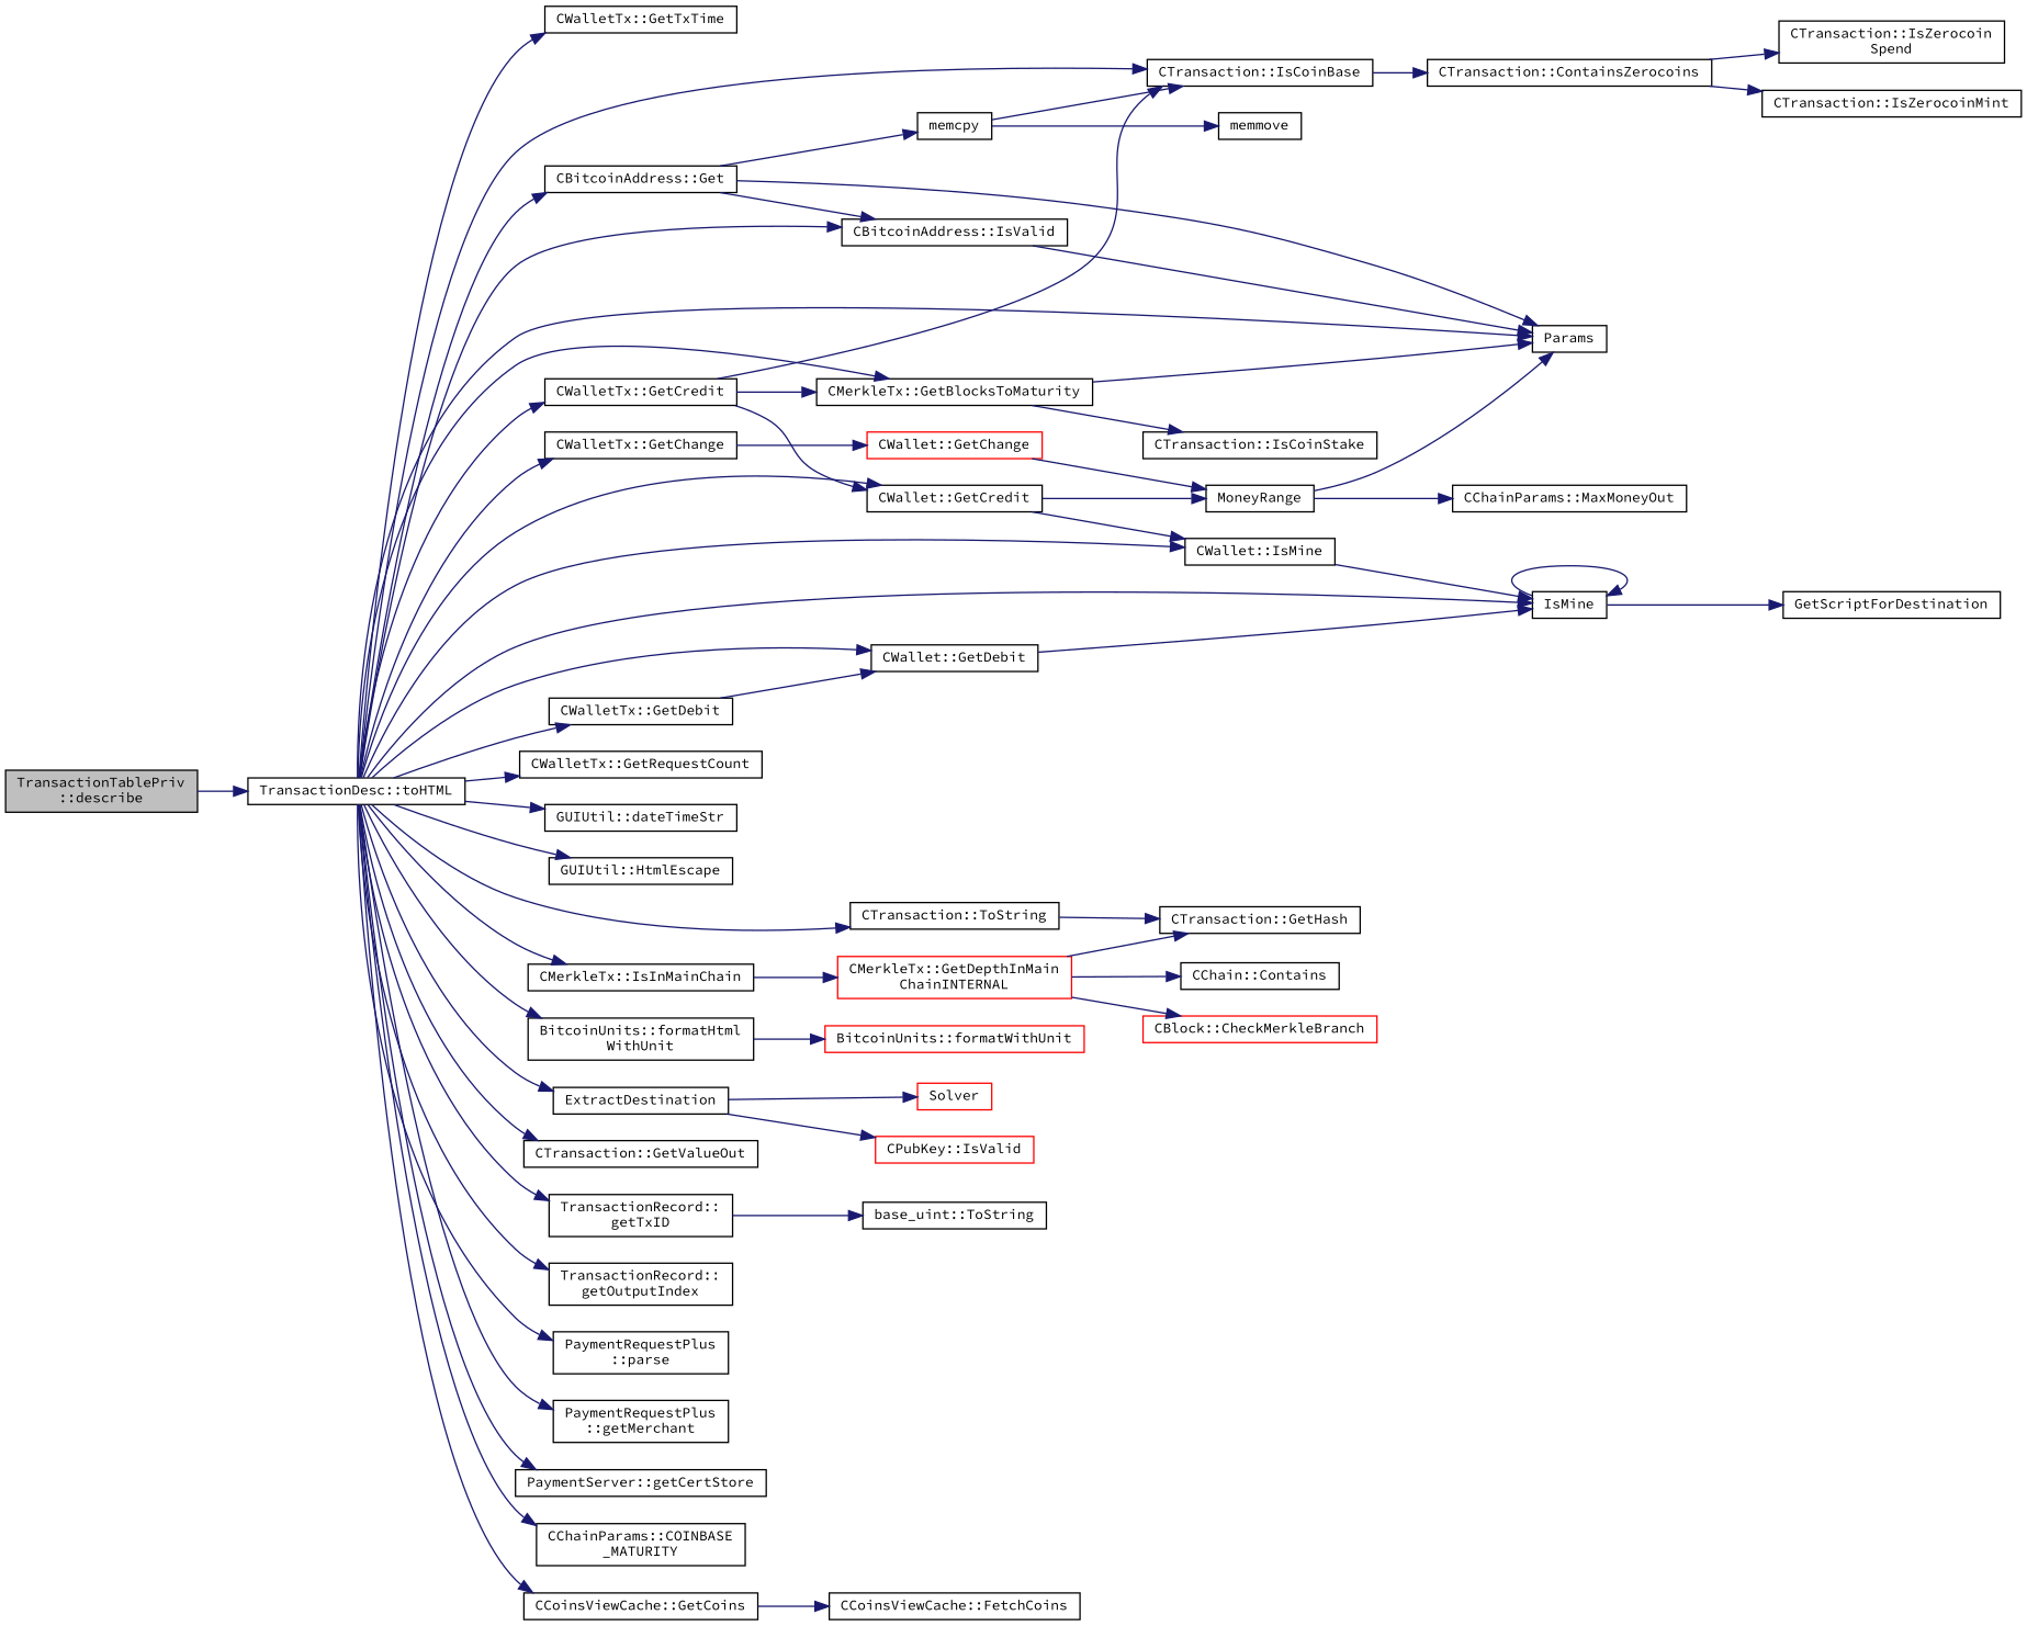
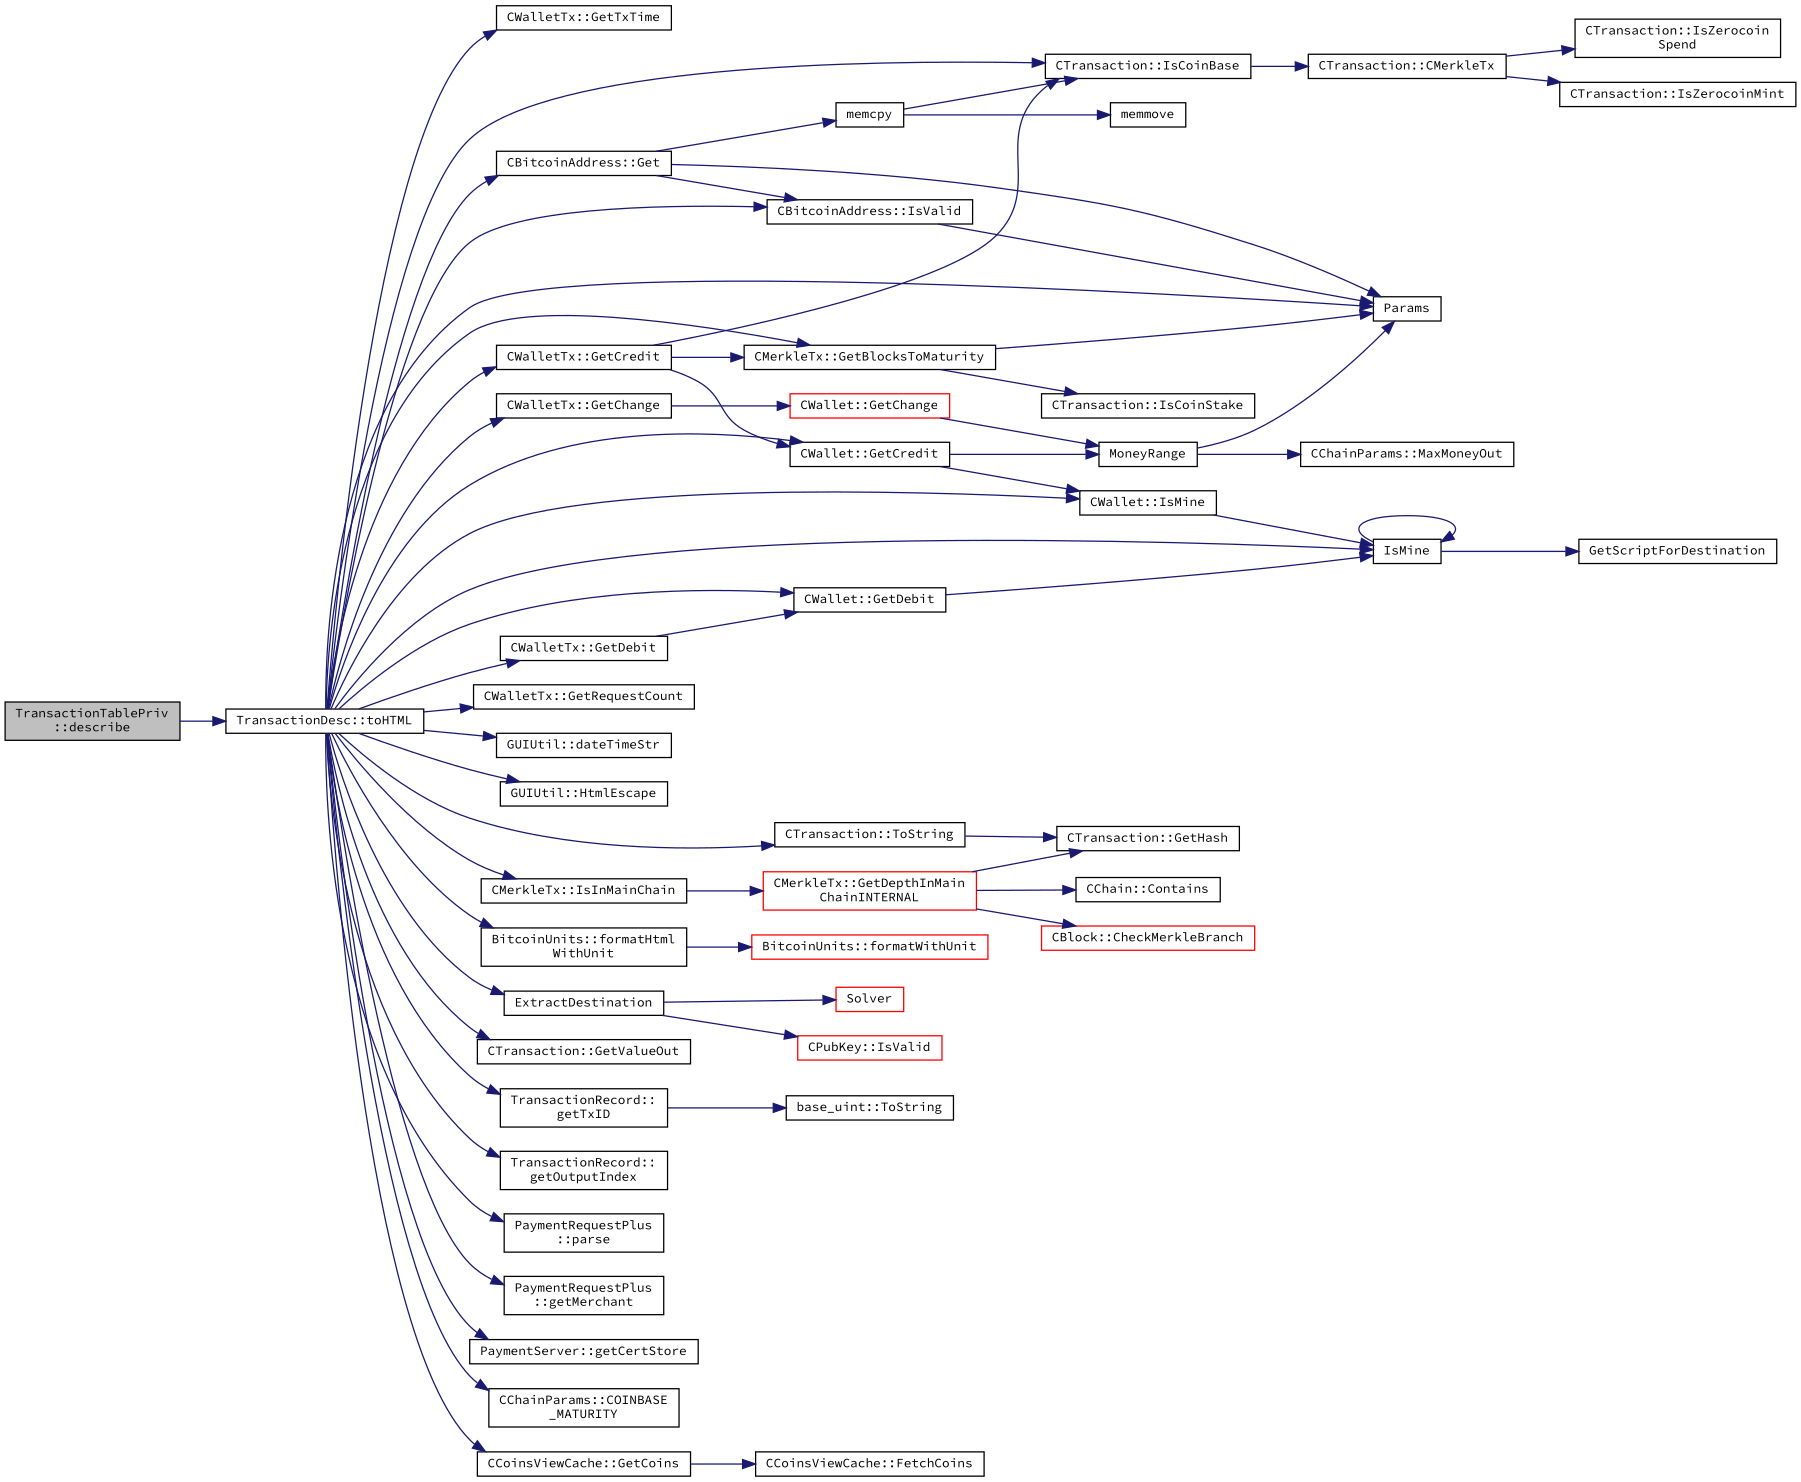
  digraph {
    fontname="Source Code Pro"
    rankdir=LR
    node [color=black fillcolor=white fontname="Source Code Pro" fontsize=10 shape=record style=filled]
    edge [color=midnightblue fontname="Source Code Pro" fontsize=10 labelfontname=Helvetica labelfontsize=10 style=solid]
    n1 [fillcolor=grey75 fontcolor=black height=0.2 label="TransactionTablePriv\l::describe" width=0.4]
    n2 [height=0.2 label="TransactionDesc::toHTML" width=0.4]
    n3 [height=0.2 label="CWalletTx::GetTxTime" width=0.4]
    n4 [height=0.2 label="CWalletTx::GetCredit" width=0.4]
    n5 [height=0.2 label="CTransaction::IsCoinBase" width=0.4]
    n6 [height=0.2 label="CMerkleTx::GetBlocksToMaturity" width=0.4]
    n7 [height=0.2 label=Params width=0.4]
    n8 [height=0.2 label="CWallet::GetCredit" width=0.4]
    n9 [height=0.2 label="CWallet::IsMine" width=0.4]
    n10 [height=0.2 label=IsMine width=0.4]
    n11 [height=0.2 label="CWalletTx::GetDebit" width=0.4]
    n12 [height=0.2 label="CWallet::GetDebit" width=0.4]
    n13 [height=0.2 label="CWalletTx::GetRequestCount" width=0.4]
    n14 [height=0.2 label="GUIUtil::dateTimeStr" width=0.4]
    n15 [height=0.2 label="GUIUtil::HtmlEscape" width=0.4]
    n16 [height=0.2 label="CBitcoinAddress::IsValid" width=0.4]
    n17 [height=0.2 label="CBitcoinAddress::Get" width=0.4]
    n18 [height=0.2 label="CMerkleTx::IsInMainChain" width=0.4]
    n19 [height=0.2 label="BitcoinUnits::formatHtml\lWithUnit" width=0.4]
    n20 [height=0.2 label=ExtractDestination width=0.4]
    n21 [height=0.2 label="CWalletTx::GetChange" width=0.4]
    n22 [height=0.2 label="CTransaction::GetValueOut" width=0.4]
    n23 [height=0.2 label="TransactionRecord::\lgetTxID" width=0.4]
    n24 [height=0.2 label="TransactionRecord::\lgetOutputIndex" width=0.4]
    n25 [height=0.2 label="PaymentRequestPlus\l::parse" width=0.4]
    n26 [height=0.2 label="PaymentRequestPlus\l::getMerchant" width=0.4]
    n27 [height=0.2 label="PaymentServer::getCertStore" width=0.4]
    n28 [height=0.2 label="CChainParams::COINBASE\l_MATURITY" width=0.4]
    n29 [height=0.2 label="CTransaction::ToString" width=0.4]
    n30 [height=0.2 label="CCoinsViewCache::GetCoins" width=0.4]
-   n31 [height=0.2 label="CTransaction::ContainsZerocoins" width=0.4]
+   n31 [height=0.2 label="CTransaction::CMerkleTx" width=0.4]
    n32 [height=0.2 label="CTransaction::IsCoinStake" width=0.4]
    n33 [height=0.2 label=MoneyRange width=0.4]
    n34 [height=0.2 label=GetScriptForDestination width=0.4]
    n35 [height=0.2 label=memcpy width=0.4]
    n36 [color=red height=0.2 label="CMerkleTx::GetDepthInMain\lChainINTERNAL" width=0.4]
    n37 [color=red height=0.2 label="BitcoinUnits::formatWithUnit" width=0.4]
    n38 [color=red height=0.2 label=Solver width=0.4]
    n39 [color=red height=0.2 label="CPubKey::IsValid" width=0.4]
    n40 [color=red height=0.2 label="CWallet::GetChange" width=0.4]
    n41 [height=0.2 label="base_uint::ToString" width=0.4]
    n42 [height=0.2 label="CTransaction::GetHash" width=0.4]
    n43 [height=0.2 label="CCoinsViewCache::FetchCoins" width=0.4]
    n44 [height=0.2 label="CTransaction::IsZerocoin\lSpend" width=0.4]
    n45 [height=0.2 label="CTransaction::IsZerocoinMint" width=0.4]
    n46 [height=0.2 label="CChainParams::MaxMoneyOut" width=0.4]
    n47 [height=0.2 label=memmove width=0.4]
    n48 [height=0.2 label="CChain::Contains" width=0.4]
    n49 [color=red height=0.2 label="CBlock::CheckMerkleBranch" width=0.4]
    n1 -> n2
    n2 -> n3
    n2 -> n4
    n2 -> n5
    n2 -> n6
    n2 -> n7
    n2 -> n8
    n2 -> n9
    n2 -> n10
    n2 -> n11
    n2 -> n12
    n2 -> n13
    n2 -> n14
    n2 -> n15
    n2 -> n16
    n2 -> n17
    n2 -> n18
    n2 -> n19
    n2 -> n20
    n2 -> n21
    n2 -> n22
    n2 -> n23
    n2 -> n24
    n2 -> n25
    n2 -> n26
    n2 -> n27
    n2 -> n28
    n2 -> n29
    n2 -> n30
    n4 -> n5
    n4 -> n6
    n4 -> n8
    n5 -> n31
    n6 -> n7
    n6 -> n32
    n8 -> n9
    n8 -> n33
    n9 -> n10
    n10 -> n10
    n10 -> n34
    n11 -> n12
    n12 -> n10
    n16 -> n7
    n17 -> n7
    n17 -> n16
    n17 -> n35
    n18 -> n36
    n19 -> n37
    n20 -> n38
    n20 -> n39
    n21 -> n40
    n23 -> n41
    n29 -> n42
    n30 -> n43
    n31 -> n44
    n31 -> n45
    n33 -> n7
    n33 -> n46
    n35 -> n5
    n35 -> n47
    n36 -> n42
    n36 -> n48
    n36 -> n49
    n40 -> n33
  }
